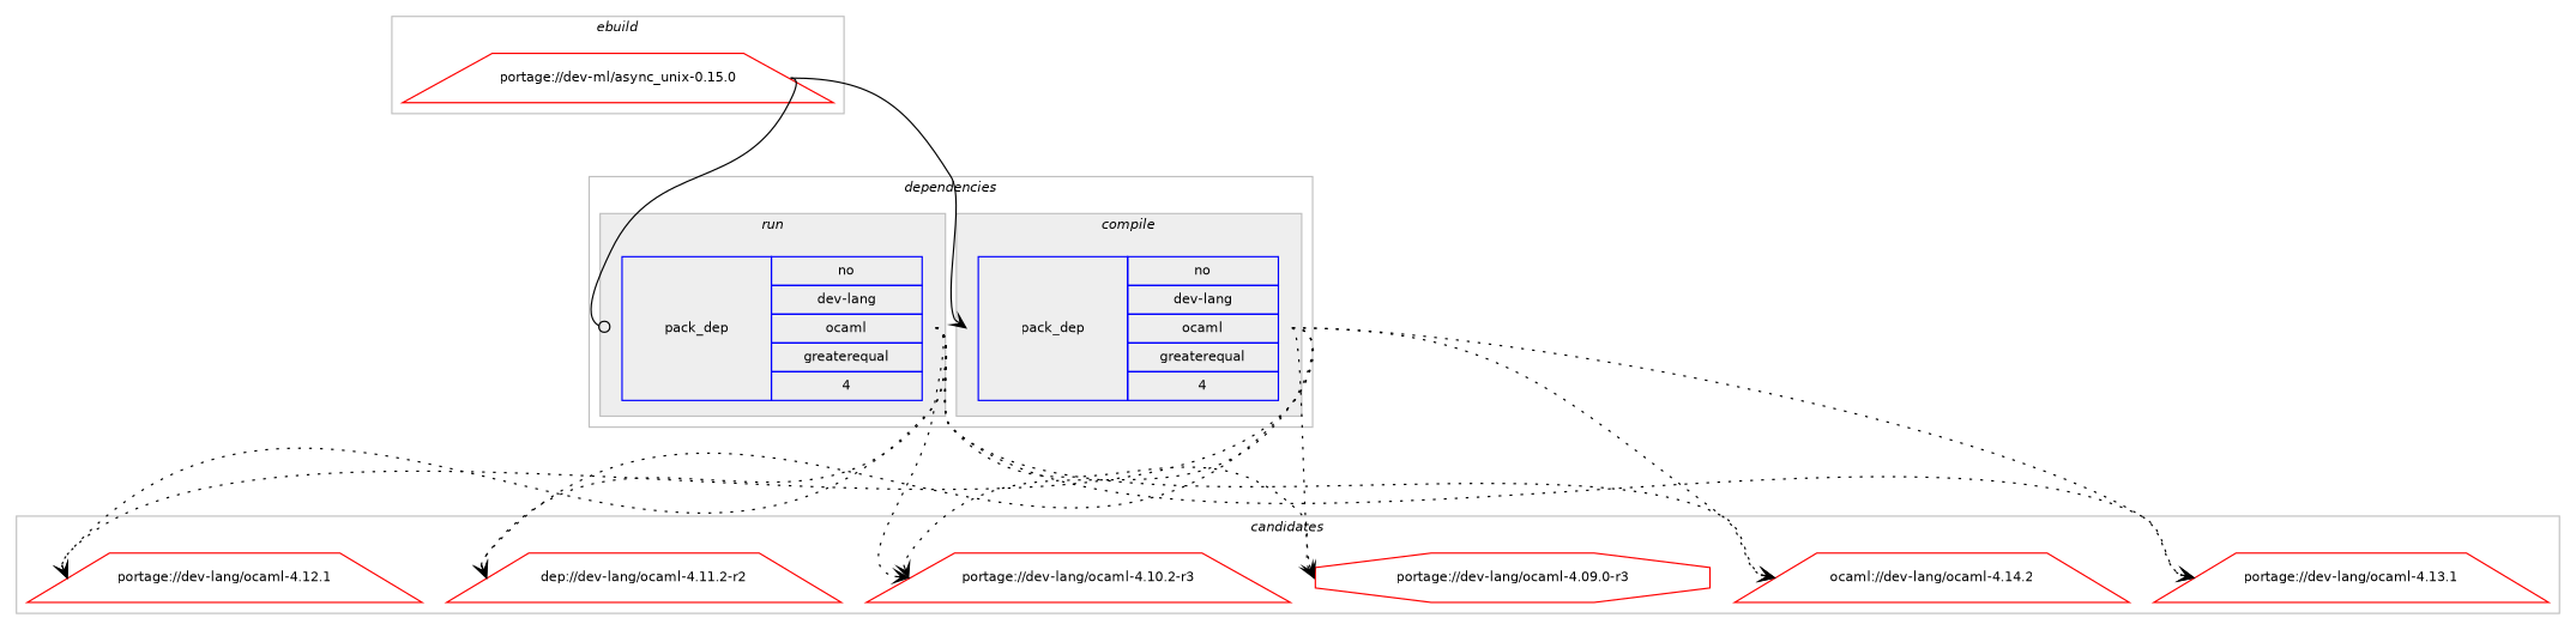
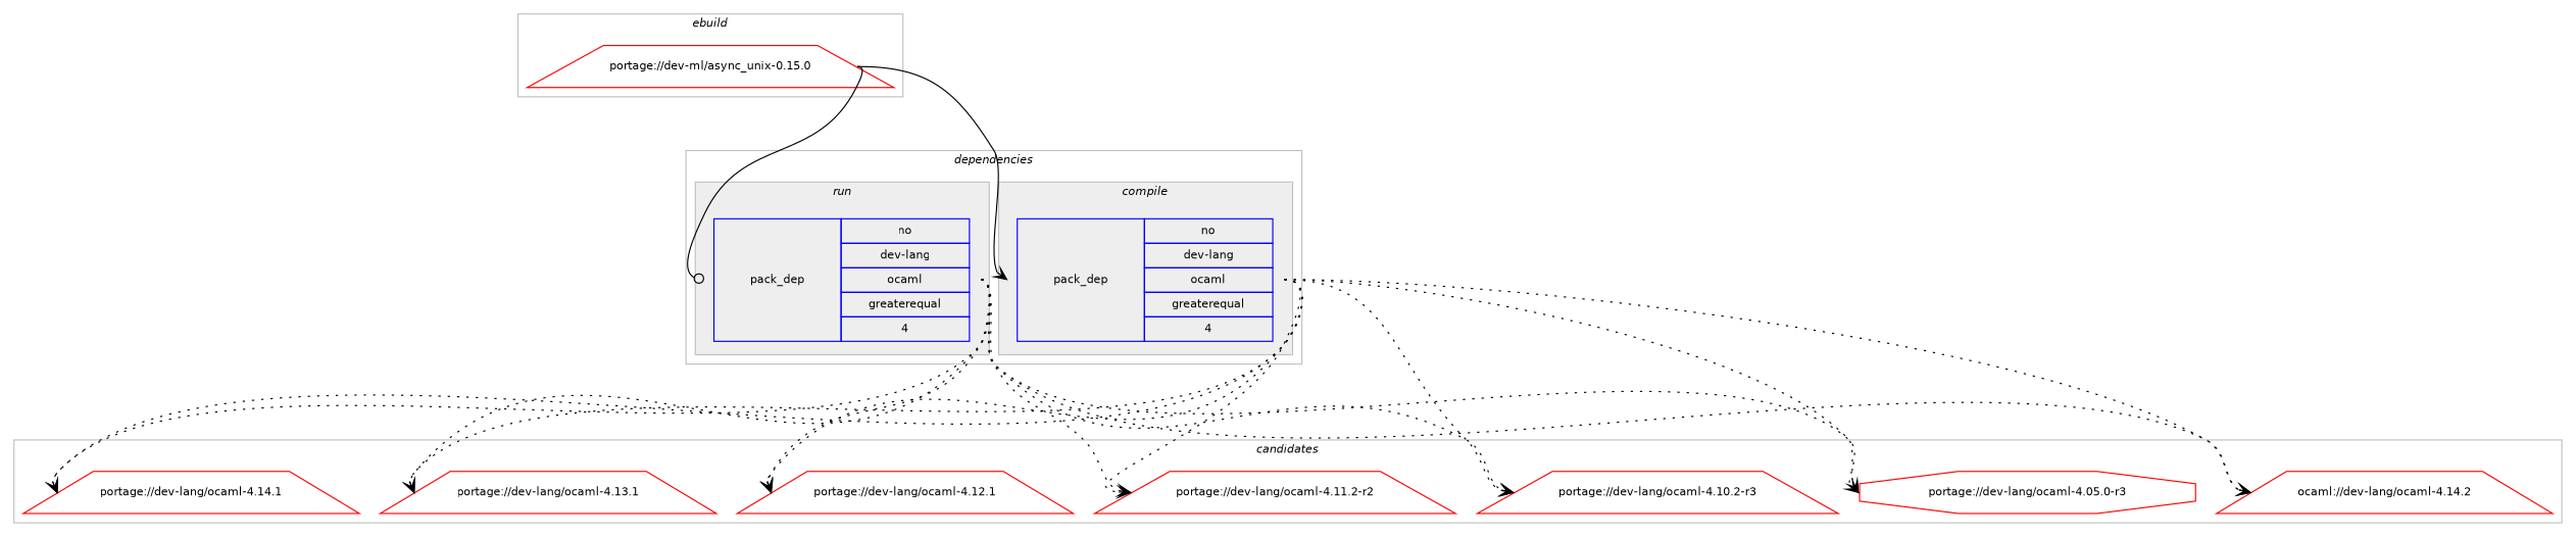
  digraph {
    compound=true
    concentrate=true
    fontname=Helvetica
    fontsize=10
    newrank=true
    rankdir=TB
    ranksep=1.5
    node [color=red fontname=Helvetica fontsize=10 shape=trapezium]
    edge [arrowhead=vee headport=w style=dotted tailport=e weight=100]
    n1 [label="portage://dev-ml/async_unix-0.15.0" width=4]
    n2 [color=blue label=<<TABLE BORDER="0" CELLBORDER="1" CELLSPACING="0" CELLPADDING="4" WIDTH="220"><TR><TD ROWSPAN="6" CELLPADDING="30">pack_dep</TD></TR><TR><TD WIDTH="110">no</TD></TR><TR><TD>dev-lang</TD></TR><TR><TD>ocaml</TD></TR><TR><TD>greaterequal</TD></TR><TR><TD>4</TD></TR></TABLE>> shape=none]
    n3 [color=blue label=<<TABLE BORDER="0" CELLBORDER="1" CELLSPACING="0" CELLPADDING="4" WIDTH="220"><TR><TD ROWSPAN="6" CELLPADDING="30">pack_dep</TD></TR><TR><TD WIDTH="110">no</TD></TR><TR><TD>dev-lang</TD></TR><TR><TD>ocaml</TD></TR><TR><TD>greaterequal</TD></TR><TR><TD>4</TD></TR></TABLE>> shape=none]
-   n4 [label="portage://dev-lang/ocaml-4.09.0-r3" shape=octagon width=4]
+   n4 [label="portage://dev-lang/ocaml-4.05.0-r3" shape=octagon width=4]
    n5 [label="portage://dev-lang/ocaml-4.10.2-r3" width=4]
-   n6 [label="dep://dev-lang/ocaml-4.11.2-r2" width=4]
+   n6 [label="portage://dev-lang/ocaml-4.11.2-r2" width=4]
    n7 [label="portage://dev-lang/ocaml-4.12.1" width=4]
    n8 [label="portage://dev-lang/ocaml-4.13.1" width=4]
+   n9 [label="portage://dev-lang/ocaml-4.14.1" width=4]
    n10 [label="ocaml://dev-lang/ocaml-4.14.2" width=4]
    subgraph cluster_1 {
      color=gray
      label=<<i>ebuild</i>>
      rank=same
      n1
    }
    subgraph cluster_2 {
      color=gray
      label=<<i>dependencies</i>>
      subgraph cluster_3 {
        color=gray
        fillcolor="#eeeeee"
        label=<<i>compile</i>>
        style=filled
        subgraph sub_4 {
          color=gray
          fillcolor="#eeeeee"
          label=<<i>compile</i>>
          style=filled
          n2
        }
      }
      subgraph cluster_5 {
        color=gray
        fillcolor="#eeeeee"
        label=<<i>compile and run</i>>
        style=filled
      }
      subgraph cluster_6 {
        color=gray
        fillcolor="#eeeeee"
        label=<<i>run</i>>
        style=filled
        subgraph sub_7 {
          color=gray
          fillcolor="#eeeeee"
          label=<<i>run</i>>
          style=filled
          n3
        }
      }
    }
    subgraph cluster_8 {
      color=gray
      label=<<i>candidates</i>>
      rank=same
      subgraph sub_9 {
        color=black
        label=<<i>candidates</i>>
        nodesep=1
        rank=same
        n4
        n5
        n6
        n7
        n8
+       n9
        n10
      }
      subgraph sub_10 {
        color=black
        label=<<i>candidates</i>>
        nodesep=1
        rank=same
        n4
        n5
        n6
        n7
        n8
+       n9
        n10
      }
    }
    n1 -> n2 [style=solid weight=20]
    n1 -> n3 [arrowhead=odot style=solid weight=20]
    n2 -> n4
    n2 -> n5
    n2 -> n6
    n2 -> n7
    n2 -> n8
+   n2 -> n9
    n2 -> n10
    n3 -> n4
    n3 -> n5
    n3 -> n6
    n3 -> n7
    n3 -> n8
+   n3 -> n9
    n3 -> n10
  }
